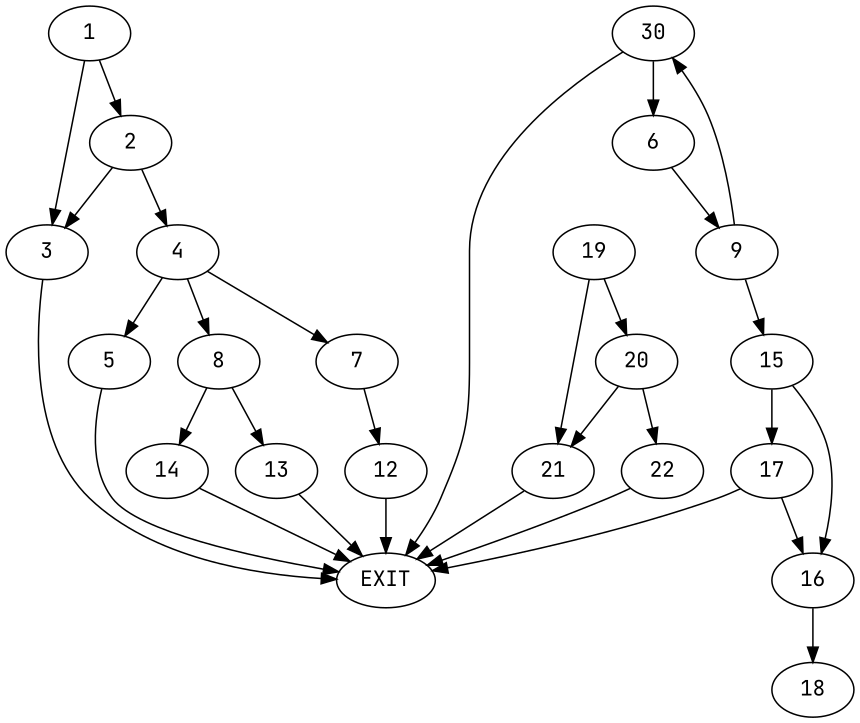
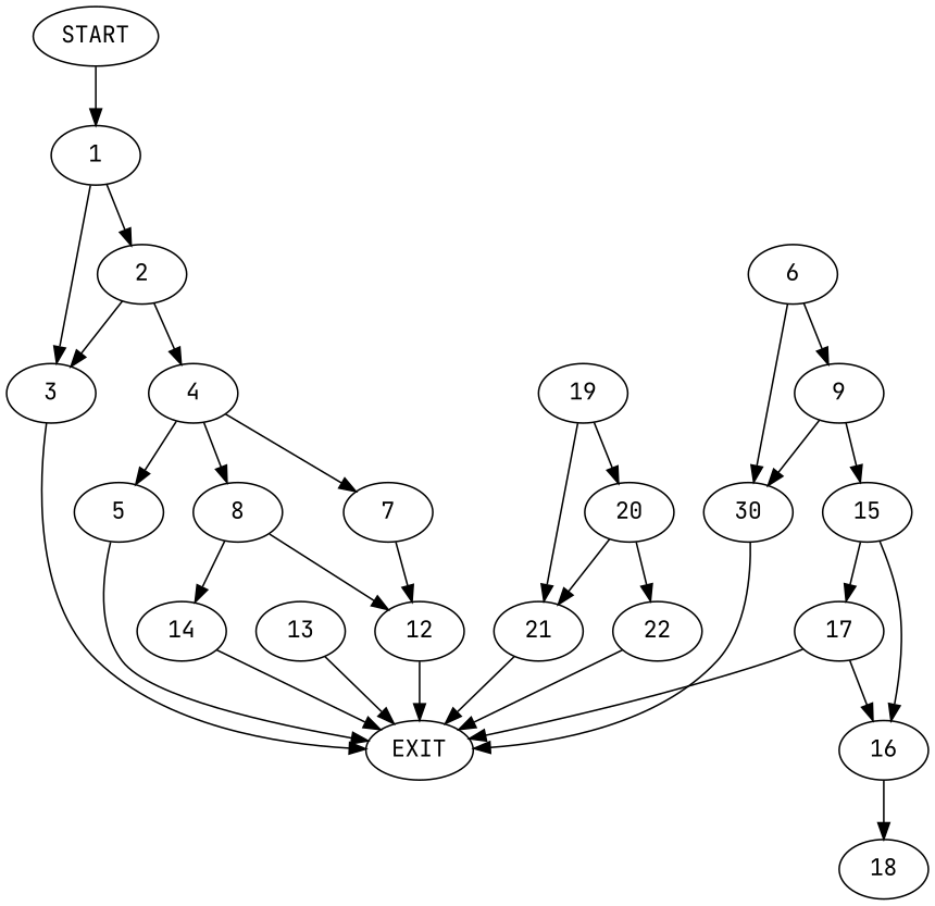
  digraph {
    fontname="JetBrains Mono"
    node [fontname="JetBrains Mono"]
    edge [fontname="JetBrains Mono"]
+   n1 [label=START]
    1
    2
    3
    n5 [label=EXIT]
    4
    5
    7
    8
    6
    9
    n12 [label=30]
    12
    13
    14
    15
    16
    17
    19
    20
    21
    18
    22
+   n1 -> 1
    1 -> 2
    1 -> 3
    2 -> 3
    2 -> 4
    3 -> n5
    4 -> 5
    4 -> 7
    4 -> 8
    5 -> n5
    7 -> 12
-   8 -> 13
+   8 -> 12
    8 -> 14
    6 -> 9
-   n12 -> 6
+   6 -> n12
    9 -> n12
    9 -> 15
    n12 -> n5
    12 -> n5
    13 -> n5
    14 -> n5
    15 -> 16
    15 -> 17
    16 -> 18
    17 -> n5
    17 -> 16
    19 -> 20
    19 -> 21
    20 -> 21
    20 -> 22
    21 -> n5
    22 -> n5
  }
